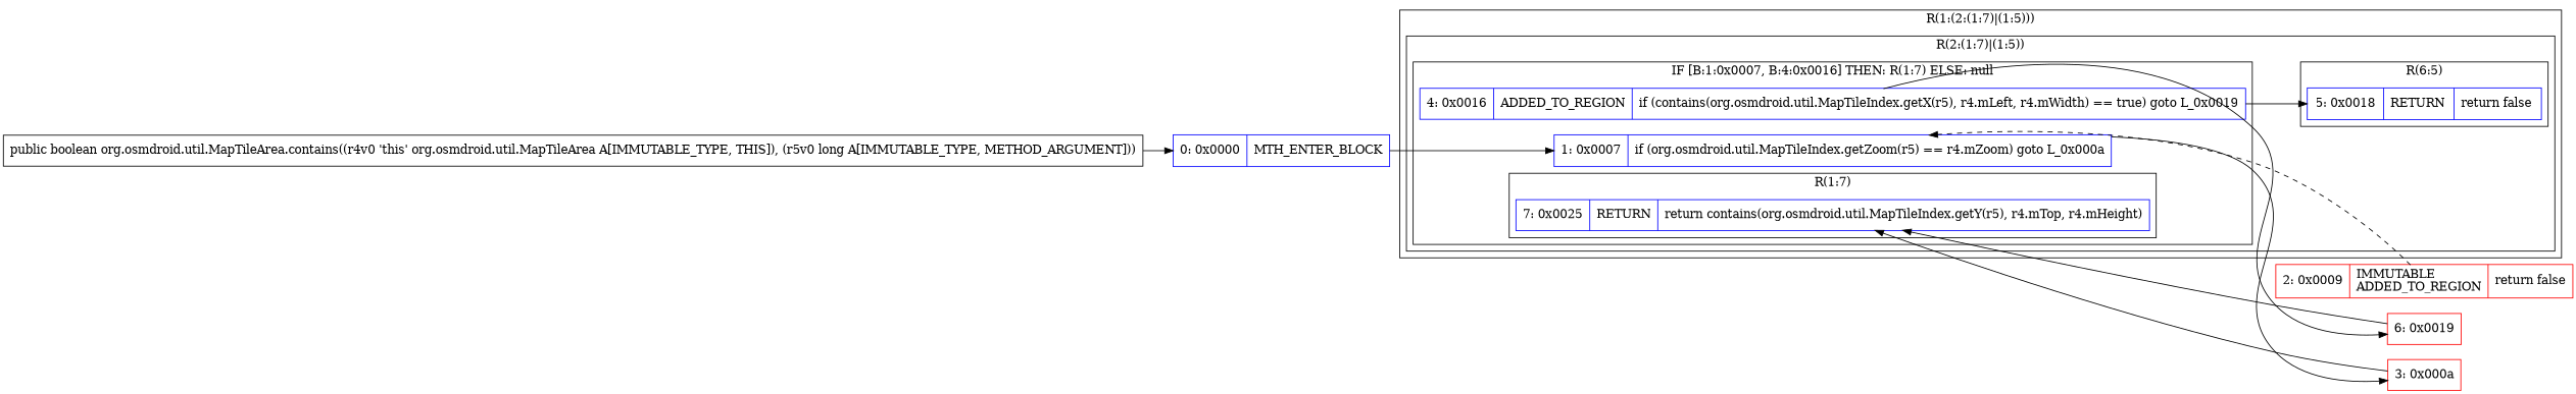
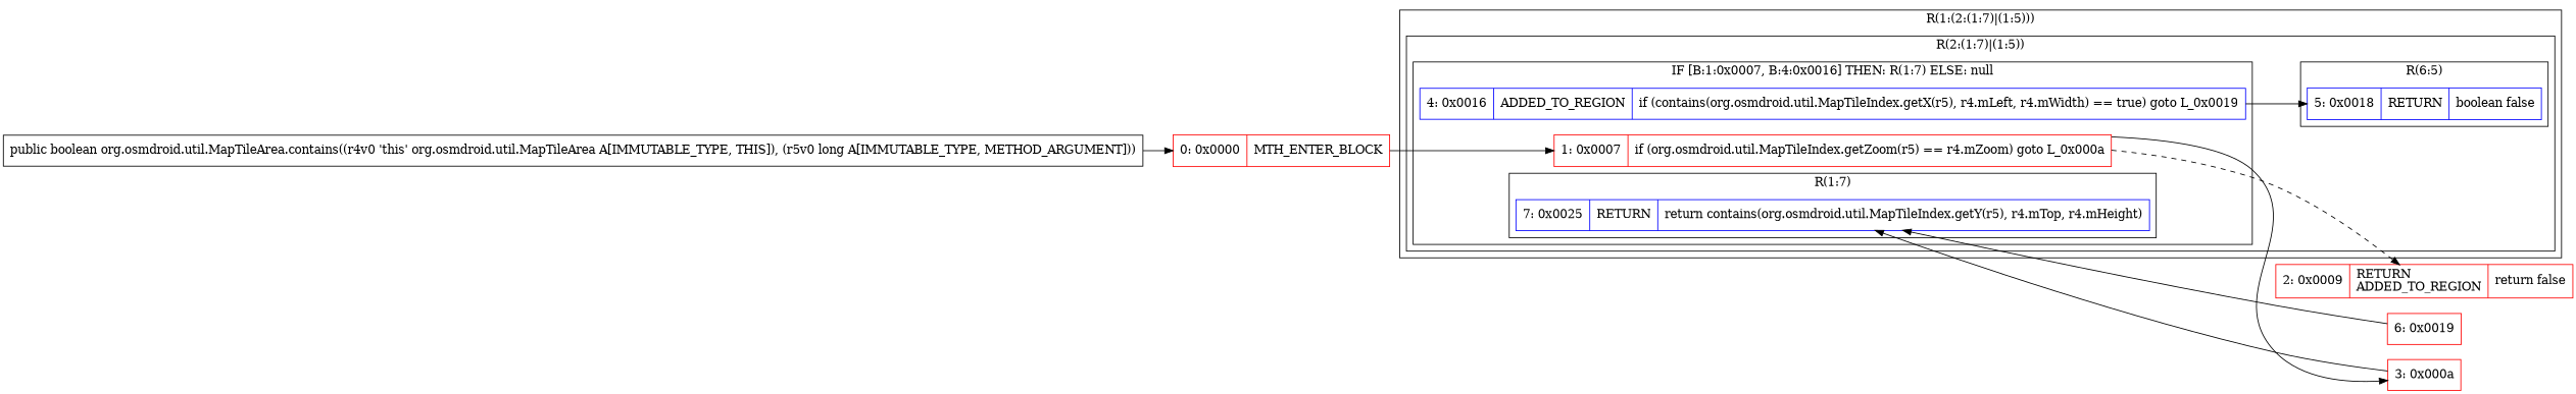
  digraph {
    rankdir=LR
    node [color=blue shape=record]
    n1 [label="{7\:\ 0x0025|RETURN\l|return contains(org.osmdroid.util.MapTileIndex.getY(r5), r4.mTop, r4.mHeight)\l}"]
-   n2 [label="{1\:\ 0x0007|if (org.osmdroid.util.MapTileIndex.getZoom(r5) == r4.mZoom) goto L_0x000a\l}"]
+   n2 [color=red label="{1\:\ 0x0007|if (org.osmdroid.util.MapTileIndex.getZoom(r5) == r4.mZoom) goto L_0x000a\l}"]
    n3 [label="{4\:\ 0x0016|ADDED_TO_REGION\l|if (contains(org.osmdroid.util.MapTileIndex.getX(r5), r4.mLeft, r4.mWidth) == true) goto L_0x0019\l}"]
-   n4 [label="{5\:\ 0x0018|RETURN\l|return false\l}"]
-   n5 [color=red label="{2\:\ 0x0009|IMMUTABLE\lADDED_TO_REGION\l|return false\l}"]
+   n4 [label="{5\:\ 0x0018|RETURN\l|boolean false\l}"]
+   n5 [color=red label="{2\:\ 0x0009|RETURN\lADDED_TO_REGION\l|return false\l}"]
    n6 [color=red label="{3\:\ 0x000a}"]
    n7 [color=red label="{6\:\ 0x0019}"]
-   n8 [label="{0\:\ 0x0000|MTH_ENTER_BLOCK\l}"]
+   n8 [color=red label="{0\:\ 0x0000|MTH_ENTER_BLOCK\l}"]
    n9 [label="{public boolean org.osmdroid.util.MapTileArea.contains((r4v0 'this' org.osmdroid.util.MapTileArea A[IMMUTABLE_TYPE, THIS]), (r5v0 long A[IMMUTABLE_TYPE, METHOD_ARGUMENT])) }" color=""]
    subgraph cluster_1 {
      label="R(1:(2:(1:7)|(1:5)))"
      subgraph cluster_2 {
        label="R(2:(1:7)|(1:5))"
        subgraph cluster_3 {
          label="IF [B:1:0x0007, B:4:0x0016] THEN: R(1:7) ELSE: null"
          n2
          n3
          subgraph cluster_4 {
            label="R(1:7)"
            n1
          }
        }
        subgraph cluster_5 {
          label="R(6:5)"
          n4
        }
      }
    }
-   n5 -> n2 [style=dashed]
+   n2 -> n5 [style=dashed]
    n2 -> n6
    n3 -> n4 [style=solid]
-   n3 -> n7
    n6 -> n1
    n7 -> n1
    n8 -> n2
    n9 -> n8
  }
